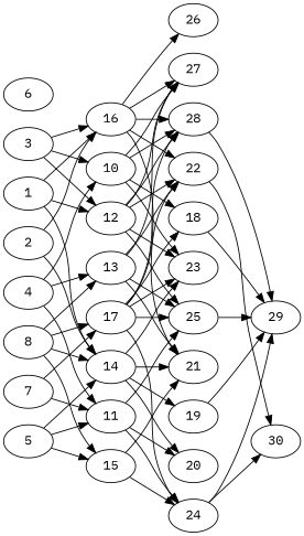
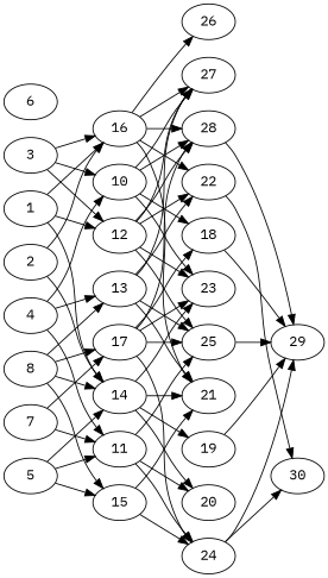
  digraph {
    fontname="IBM Plex Mono"
    rankdir=LR
    node [alpha=0.15 fontname="IBM Plex Mono"]
    edge [fontname="IBM Plex Mono"]
    1 [alpha=0.10 expect_size=29145088]
    12 [expect_size=23882752]
    14 [alpha=0.16 expect_size=46742528]
    16 [alpha=0.08 expect_size=17092608]
    23 [expect_size=14029824]
    27 [alpha=0.12 expect_size=28461056]
    28 [alpha=0.19 expect_size=35009536]
    25 [alpha=0.11 expect_size=37643264]
    22 [alpha=0.06 expect_size=25922560]
    20 [alpha=0.05 expect_size=38120448]
    21 [alpha=0.04 expect_size=10115072]
    19 [expect_size=7870464]
    26 [alpha=0.16 expect_size=8614912]
    29 [alpha=0.04 expect_size=13780992]
    30 [alpha=0.16 expect_size=50083840]
    2 [alpha=0.10 expect_size=10823680]
    3 [alpha=0.19 expect_size=21147648]
    10 [alpha=0.08 expect_size=22657024]
    18 [alpha=0.11 expect_size=45665280]
    4 [alpha=0.02 expect_size=39943168]
    11 [alpha=0.07 expect_size=48322560]
    13 [alpha=0.14 expect_size=48070656]
    24 [alpha=0.18 expect_size=46752768]
    5 [alpha=0.05 expect_size=27859968]
    15 [alpha=0.08 expect_size=52165632]
    6 [alpha=0.07 expect_size=34026496]
    7 [alpha=0.05 expect_size=30381056]
    17 [alpha=0.03 expect_size=33355776]
    8 [alpha=0.04 expect_size=32421888]
    1 -> 12
    1 -> 14
    1 -> 16
    12 -> 23
    12 -> 27
    12 -> 28
    12 -> 25
    12 -> 22
    14 -> 23
    14 -> 20
    14 -> 21
    14 -> 19
    16 -> 27
    16 -> 28
    16 -> 22
    16 -> 21
    16 -> 26
    28 -> 29
    25 -> 29
    22 -> 30
    19 -> 29
    2 -> 14
    2 -> 16
    3 -> 12
    3 -> 16
    3 -> 10
    10 -> 23
    10 -> 27
    10 -> 28
    10 -> 18
    18 -> 29
    4 -> 10
    4 -> 11
    4 -> 13
    11 -> 25
    11 -> 20
    11 -> 24
    13 -> 27
    13 -> 25
    13 -> 22
    13 -> 21
    24 -> 29
    24 -> 30
    5 -> 14
    5 -> 11
    5 -> 15
    15 -> 21
    15 -> 24
    7 -> 11
    7 -> 17
    17 -> 23
    17 -> 28
    17 -> 25
-   17 -> 22
    17 -> 18
    17 -> 24
    8 -> 14
    8 -> 13
    8 -> 15
    8 -> 17
  }
